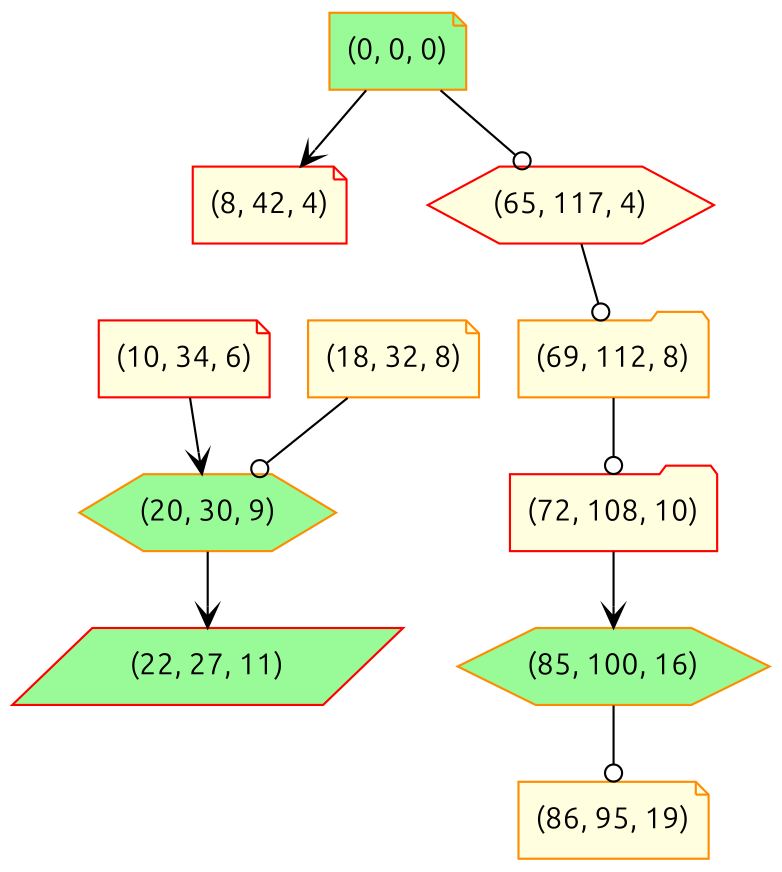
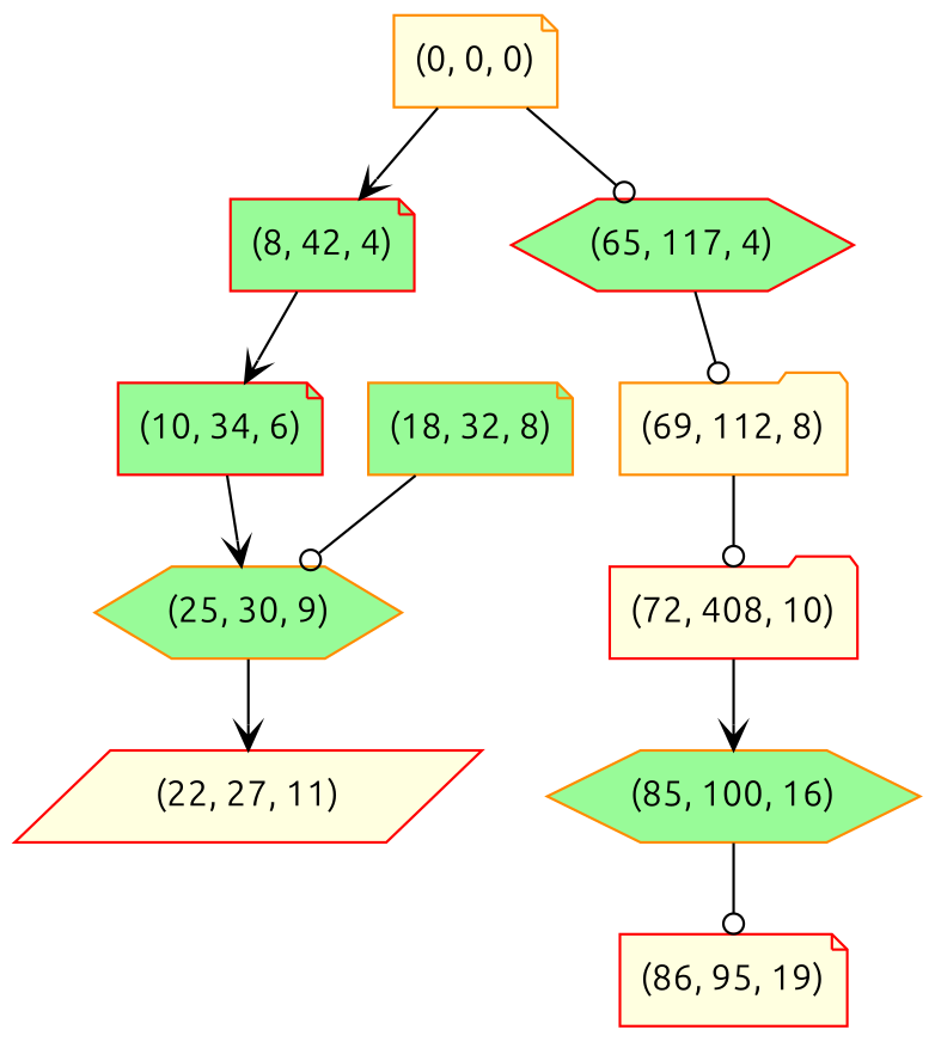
  digraph {
    fontname=Ubuntu
    node [color=red fillcolor=lightyellow fontname=Ubuntu shape=note style=filled]
    edge [arrowhead=vee fontname=Ubuntu]
-   "(0, 0, 0)" [color=darkorange fillcolor=palegreen]
-   "(8, 42, 4)"
-   "(65, 117, 4)" [shape=hexagon]
-   "(10, 34, 6)"
+   "(0, 0, 0)" [color=darkorange]
+   "(8, 42, 4)" [fillcolor=palegreen]
+   "(65, 117, 4)" [fillcolor=palegreen shape=hexagon]
+   "(10, 34, 6)" [fillcolor=palegreen]
    "(69, 112, 8)" [color=darkorange shape=folder]
-   "(20, 30, 9)" [color=darkorange fillcolor=palegreen shape=hexagon]
-   "(18, 32, 8)" [color=darkorange]
-   "(22, 27, 11)" [fillcolor=palegreen shape=parallelogram]
-   "(72, 108, 10)" [shape=folder]
+   "(20, 30, 9)" [color=darkorange fillcolor=palegreen shape=hexagon label="(25, 30, 9)"]
+   "(18, 32, 8)" [color=darkorange fillcolor=palegreen]
+   "(22, 27, 11)" [shape=parallelogram]
+   "(72, 108, 10)" [shape=folder label="(72, 408, 10)"]
    n10 [color=darkorange fillcolor=palegreen label="(85, 100, 16)" shape=hexagon]
-   "(86, 95, 19)" [color=darkorange]
+   "(86, 95, 19)"
    "(0, 0, 0)" -> "(8, 42, 4)"
    "(0, 0, 0)" -> "(65, 117, 4)" [arrowhead=odot]
+   "(8, 42, 4)" -> "(10, 34, 6)"
    "(65, 117, 4)" -> "(69, 112, 8)" [arrowhead=odot]
    "(10, 34, 6)" -> "(20, 30, 9)"
    "(69, 112, 8)" -> "(72, 108, 10)" [arrowhead=odot]
    "(20, 30, 9)" -> "(22, 27, 11)"
    "(18, 32, 8)" -> "(20, 30, 9)" [arrowhead=odot]
    "(72, 108, 10)" -> n10
    n10 -> "(86, 95, 19)" [arrowhead=odot]
  }
